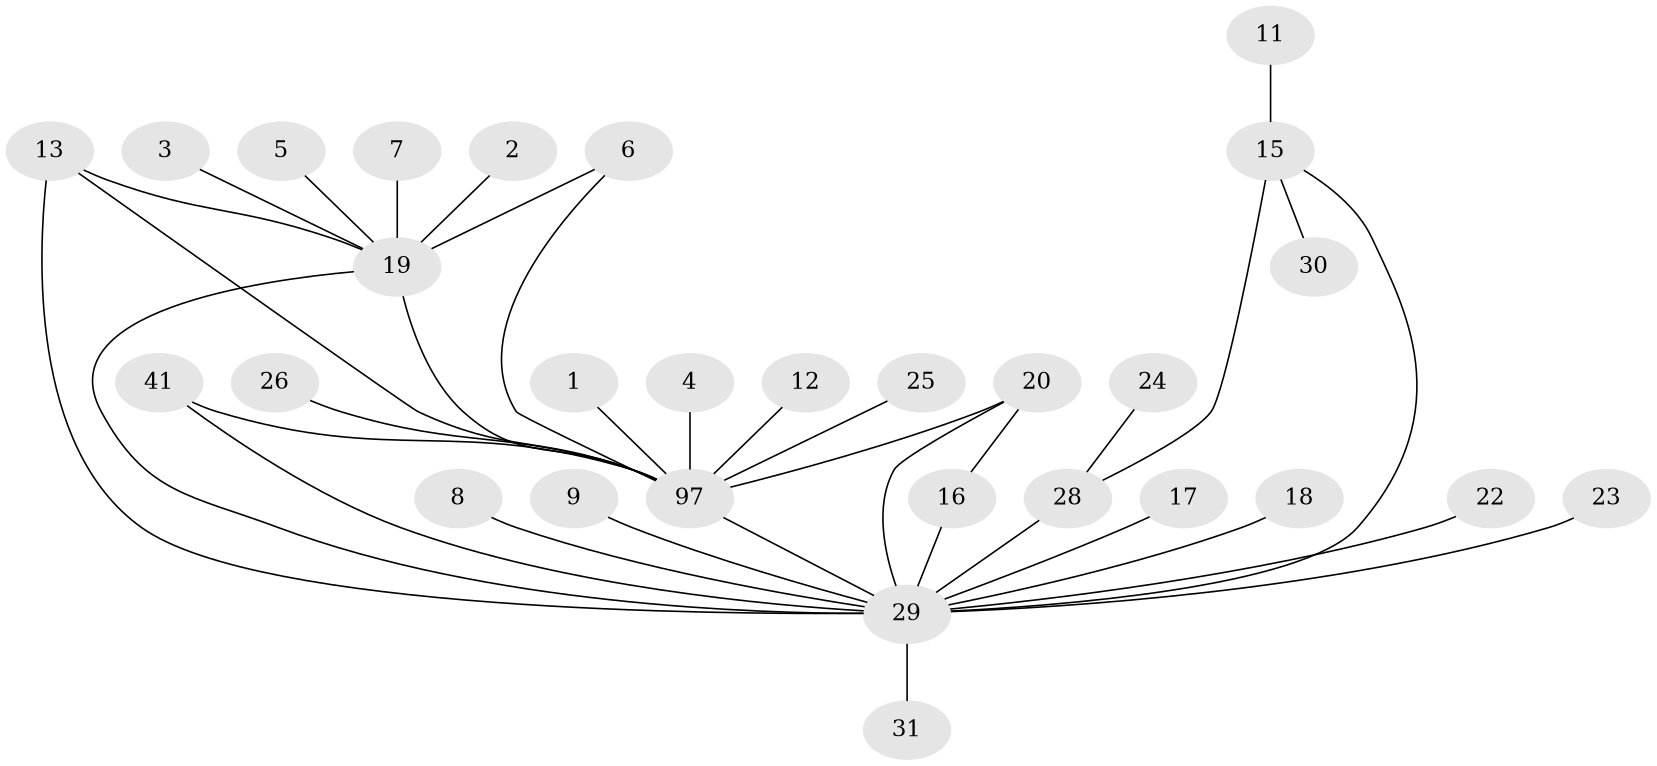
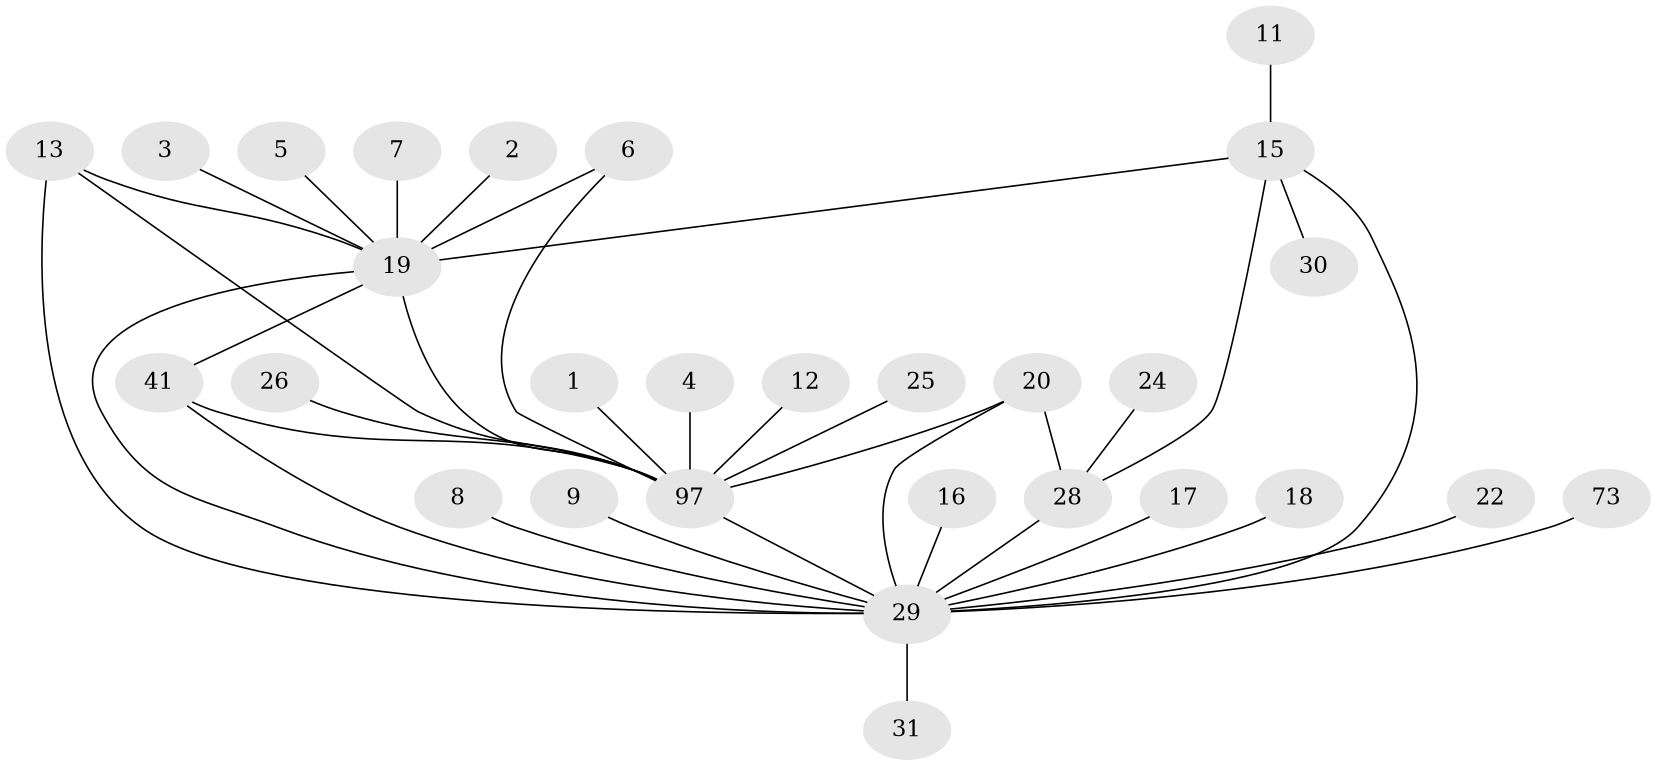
  graph {
    node [color=gray90 style=filled]
    edge [weight=1.0]
    n1 [label=97]
    1
    29
    2
    19
    n6 [label=41]
    3
    4
    5
    6
    7
    8
    31
    9
    11
    15
    28
    30
    12
    13
    16
    17
    18
    20
    22
-   23
+   23 [label=73]
    24
    25
    26
    n1 -- 29
    1 -- n1
    29 -- 31
    2 -- 19
    19 -- n1
    19 -- 29
+   19 -- n6
    n6 -- n1
    n6 -- 29
    3 -- 19
    4 -- n1
    5 -- 19
    6 -- n1
    6 -- 19
    7 -- 19
    8 -- 29
    9 -- 29
    11 -- 15
    15 -- 29
+   15 -- 19
    15 -- 28
    15 -- 30
    28 -- 29
    12 -- n1
    13 -- n1
    13 -- 29
    13 -- 19
    16 -- 29
    17 -- 29
    18 -- 29
    20 -- n1
    20 -- 29
-   20 -- 16
+   20 -- 28
    22 -- 29
    23 -- 29
    24 -- 28
    25 -- n1
    26 -- n1
  }
